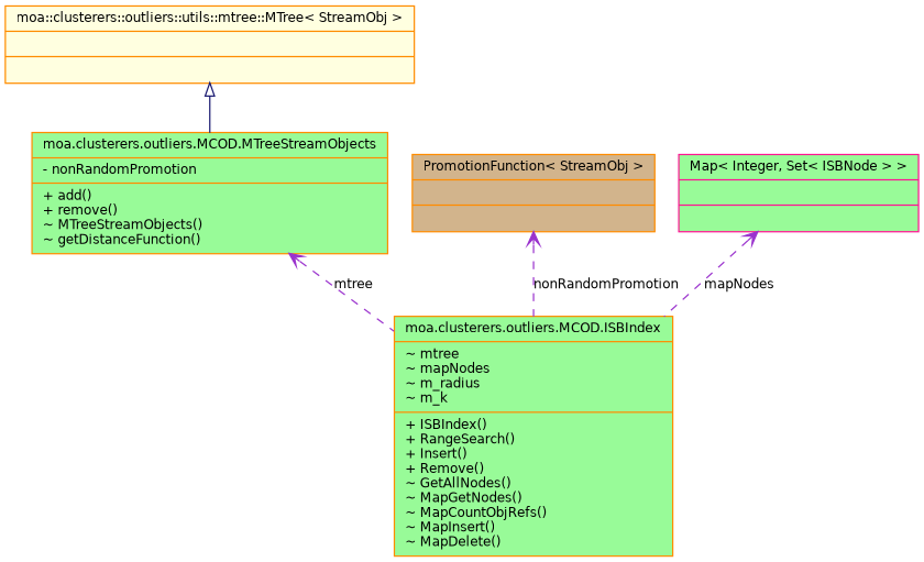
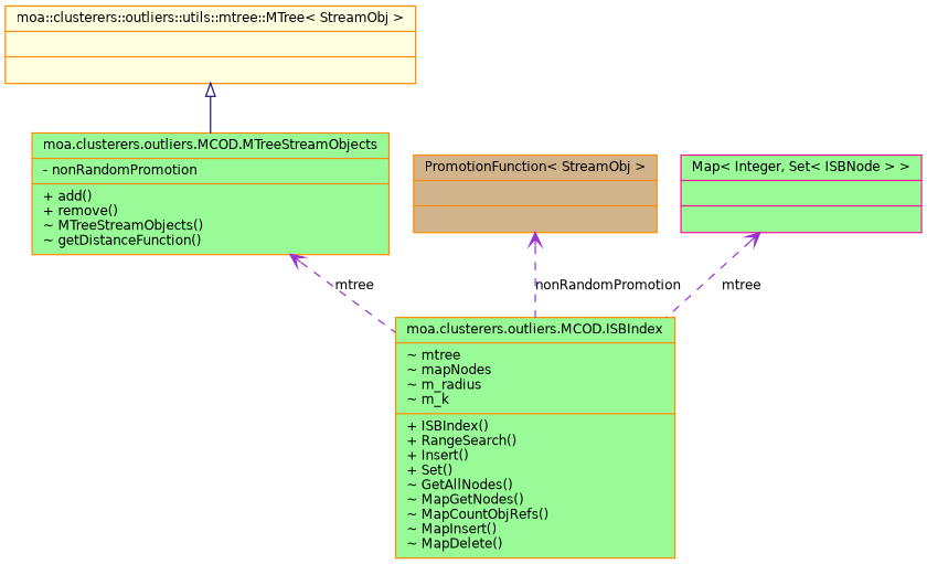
  digraph {
    node [color=darkorange fillcolor=palegreen fontname=Helvetica fontsize=10 shape=record style=filled]
    edge [arrowtail=open color=darkorchid3 dir=back fontname=Helvetica fontsize=10 labelfontname=Helvetica labelfontsize=10 style=dashed]
-   n1 [fontcolor=black height=0.2 label="{moa.clusterers.outliers.MCOD.ISBIndex\n|~ mtree\l~ mapNodes\l~ m_radius\l~ m_k\l|+ ISBIndex()\l+ RangeSearch()\l+ Insert()\l+ Remove()\l~ GetAllNodes()\l~ MapGetNodes()\l~ MapCountObjRefs()\l~ MapInsert()\l~ MapDelete()\l}" width=0.4]
+   n1 [fontcolor=black height=0.2 label="{moa.clusterers.outliers.MCOD.ISBIndex\n|~ mtree\l~ mapNodes\l~ m_radius\l~ m_k\l|+ ISBIndex()\l+ RangeSearch()\l+ Insert()\l+ Set()\l~ GetAllNodes()\l~ MapGetNodes()\l~ MapCountObjRefs()\l~ MapInsert()\l~ MapDelete()\l}" width=0.4]
    n2 [height=0.2 label="{moa.clusterers.outliers.MCOD.MTreeStreamObjects\n|- nonRandomPromotion\l|+ add()\l+ remove()\l~ MTreeStreamObjects()\l~ getDistanceFunction()\l}" width=0.4]
    n3 [fillcolor=lightyellow height=0.2 label="{moa::clusterers::outliers::utils::mtree::MTree\< StreamObj \>\n||}" width=0.4]
    n4 [fillcolor=tan height=0.2 label="{PromotionFunction\< StreamObj \>\n||}" width=0.4]
    n5 [color=deeppink height=0.2 label="{Map\< Integer, Set\< ISBNode \> \>\n||}" width=0.4]
    n2 -> n1 [label=mtree]
    n3 -> n2 [arrowtail=empty color=midnightblue style=solid]
    n4 -> n1 [label=nonRandomPromotion]
-   n5 -> n1 [label=mapNodes]
+   n5 -> n1 [label=mtree]
  }
